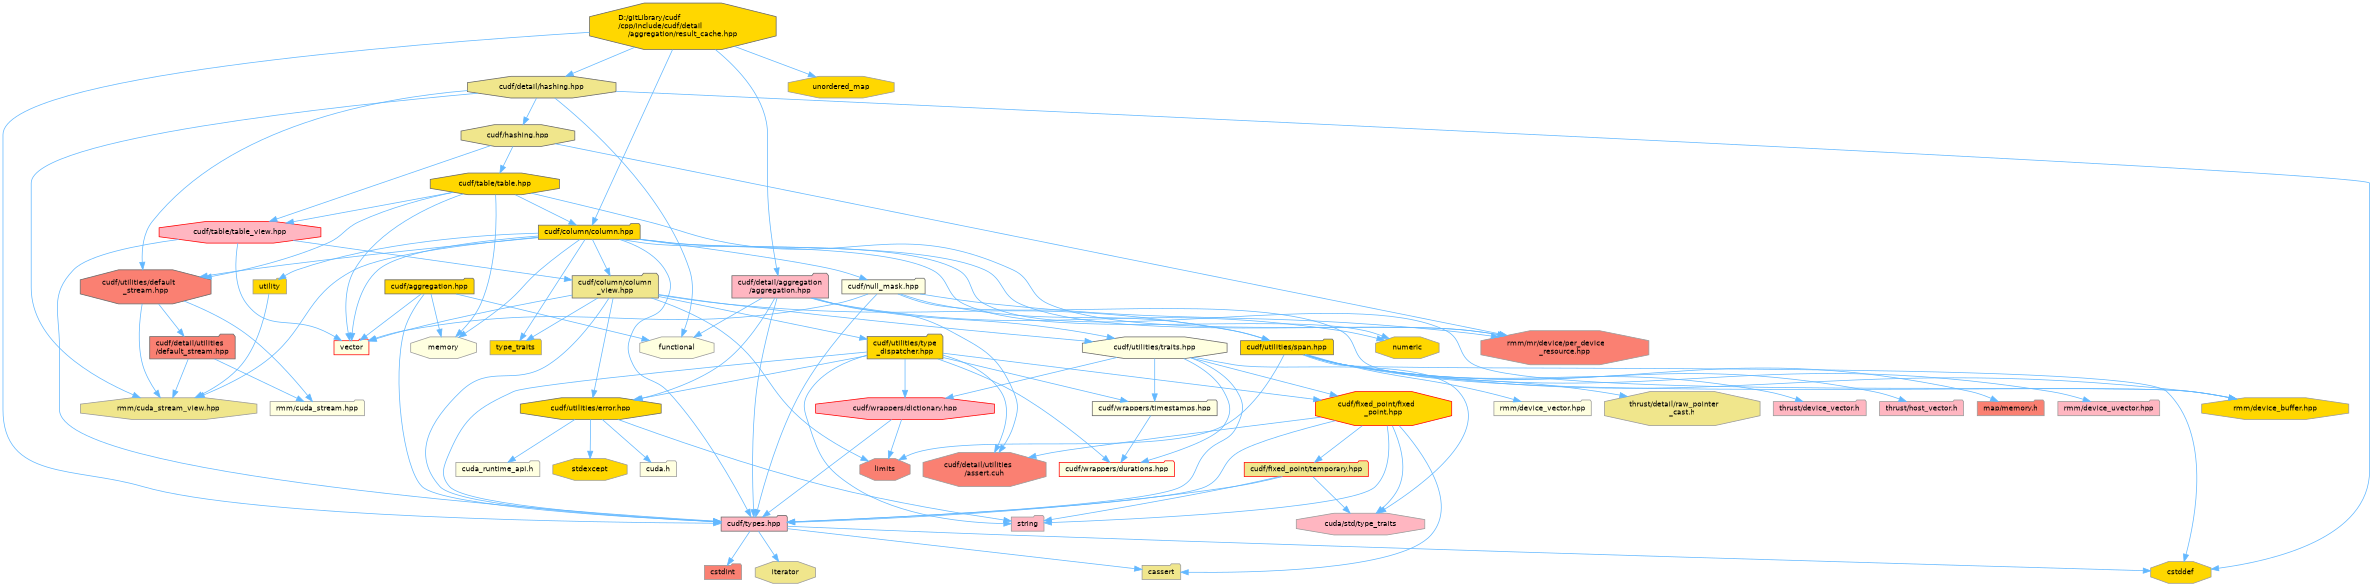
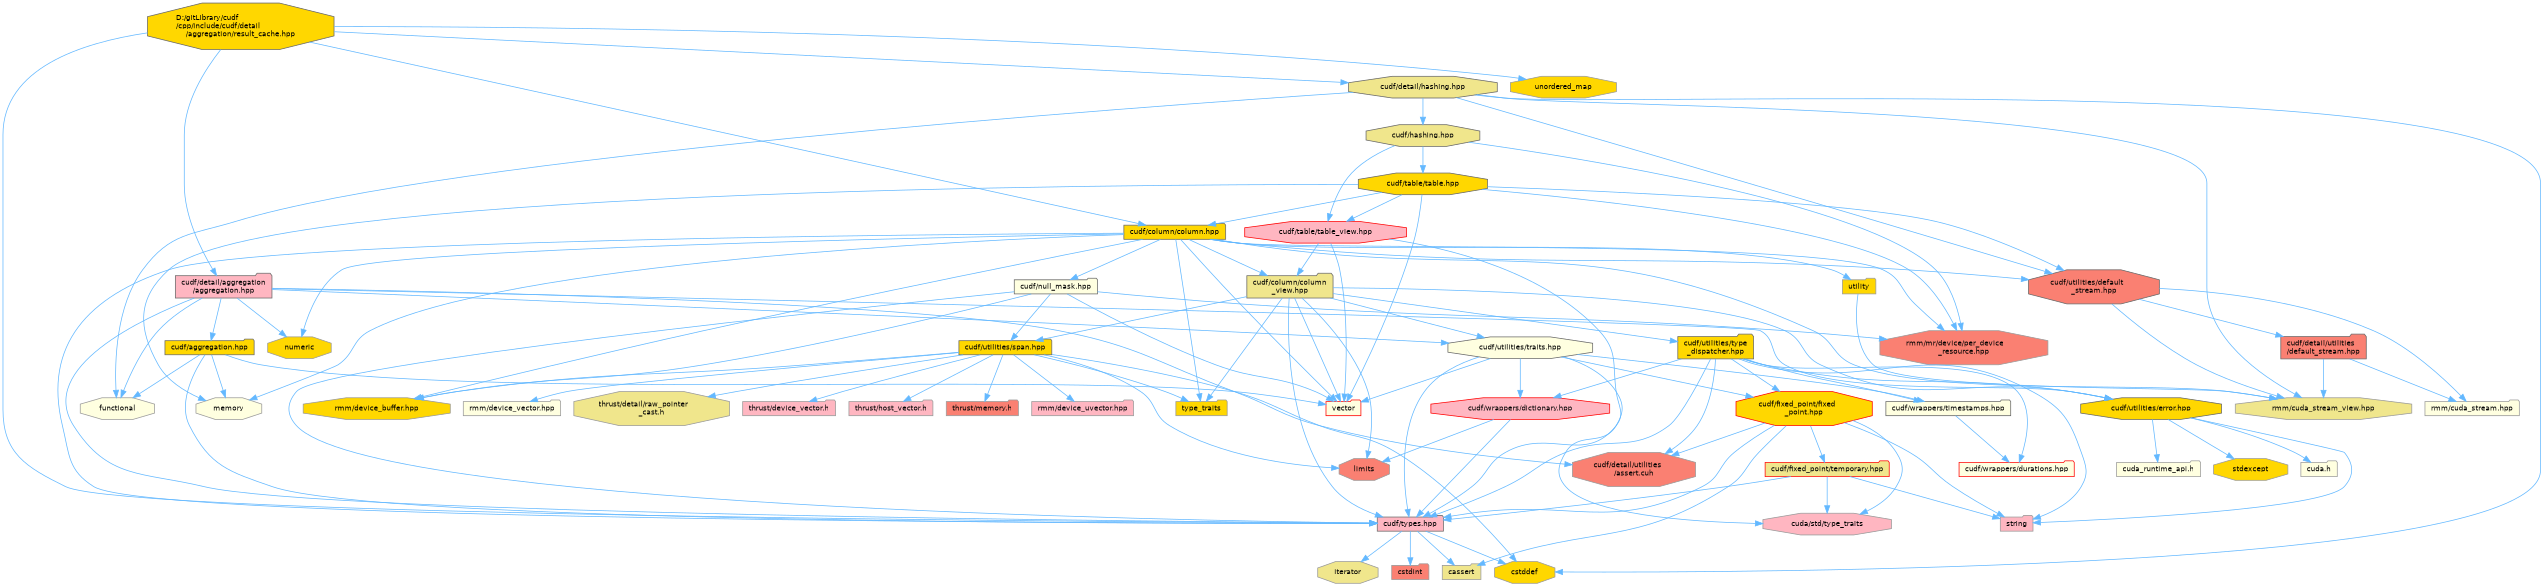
  digraph {
    node [color=grey60 fillcolor=gold fontname=Helvetica fontsize=10 shape=folder style=filled]
    edge [color=steelblue1 fontname=Helvetica fontsize=10 labelfontname=Helvetica labelfontsize=10 style=solid]
    n1 [color=gray40 fontcolor=black height=0.2 label="D:/gitLibrary/cudf\l/cpp/include/cudf/detail\l/aggregation/result_cache.hpp" shape=octagon width=0.4]
    n2 [color=grey40 height=0.2 label="cudf/column/column.hpp" width=0.4]
    n3 [color=grey40 fillcolor=lightpink height=0.2 label="cudf/types.hpp" width=0.4]
    n4 [color=grey40 fillcolor=lightpink height=0.2 label="cudf/detail/aggregation\l/aggregation.hpp" width=0.4]
    n5 [color=grey40 fillcolor=khaki height=0.2 label="cudf/detail/hashing.hpp" shape=octagon width=0.4]
    n6 [height=0.2 label=unordered_map shape=octagon width=0.4]
    n7 [color=grey40 fillcolor=khaki height=0.2 label="cudf/column/column\l_view.hpp" width=0.4]
    n8 [height=0.2 label="rmm/device_buffer.hpp" shape=octagon width=0.4]
    n9 [height=0.2 label=type_traits width=0.4]
    n10 [color=red fillcolor=lightyellow height=0.2 label=vector width=0.4]
    n11 [color=grey40 fillcolor=lightyellow height=0.2 label="cudf/null_mask.hpp" width=0.4]
    n12 [fillcolor=salmon height=0.2 label="rmm/mr/device/per_device\l_resource.hpp" shape=octagon width=0.4]
    n13 [color=grey40 fillcolor=salmon height=0.2 label="cudf/utilities/default\l_stream.hpp" shape=octagon width=0.4]
    n14 [fillcolor=khaki height=0.2 label="rmm/cuda_stream_view.hpp" shape=octagon width=0.4]
    n15 [fillcolor=lightyellow height=0.2 label=memory shape=octagon width=0.4]
    n16 [height=0.2 label=utility width=0.4]
    n17 [height=0.2 label=numeric shape=octagon width=0.4]
    n18 [fillcolor=khaki height=0.2 label=cassert width=0.4]
    n19 [height=0.2 label=cstddef shape=octagon width=0.4]
    n20 [fillcolor=salmon height=0.2 label=cstdint width=0.4]
    n21 [fillcolor=khaki height=0.2 label=iterator shape=octagon width=0.4]
    n22 [color=grey40 height=0.2 label="cudf/utilities/error.hpp" shape=octagon width=0.4]
    n23 [color=grey40 fillcolor=lightyellow height=0.2 label="cudf/utilities/traits.hpp" shape=octagon width=0.4]
    n24 [fillcolor=salmon height=0.2 label="cudf/detail/utilities\l/assert.cuh" shape=octagon width=0.4]
    n25 [color=grey40 height=0.2 label="cudf/aggregation.hpp" width=0.4]
    n26 [fillcolor=lightyellow height=0.2 label=functional shape=octagon width=0.4]
    n27 [color=grey40 fillcolor=khaki height=0.2 label="cudf/hashing.hpp" shape=octagon width=0.4]
    n28 [color=grey40 height=0.2 label="cudf/utilities/span.hpp" width=0.4]
    n29 [fillcolor=salmon height=0.2 label=limits shape=octagon width=0.4]
    n30 [color=grey40 height=0.2 label="cudf/utilities/type\l_dispatcher.hpp" width=0.4]
    n31 [fillcolor=lightpink height=0.2 label="rmm/device_uvector.hpp" width=0.4]
    n32 [color=grey40 fillcolor=salmon height=0.2 label="cudf/detail/utilities\l/default_stream.hpp" width=0.4]
    n33 [fillcolor=lightyellow height=0.2 label="rmm/cuda_stream.hpp" width=0.4]
    n34 [fillcolor=lightyellow height=0.2 label="cuda.h" width=0.4]
    n35 [fillcolor=lightyellow height=0.2 label="cuda_runtime_api.h" width=0.4]
    n36 [height=0.2 label=stdexcept shape=octagon width=0.4]
    n37 [fillcolor=lightpink height=0.2 label=string width=0.4]
    n38 [fillcolor=lightyellow height=0.2 label="rmm/device_vector.hpp" width=0.4]
    n39 [fillcolor=khaki height=0.2 label="thrust/detail/raw_pointer\l_cast.h" shape=octagon width=0.4]
    n40 [fillcolor=lightpink height=0.2 label="thrust/device_vector.h" width=0.4]
    n41 [fillcolor=lightpink height=0.2 label="thrust/host_vector.h" width=0.4]
-   n42 [fillcolor=salmon height=0.2 label="map/memory.h" width=0.4]
+   n42 [fillcolor=salmon height=0.2 label="thrust/memory.h" width=0.4]
    n43 [color=red height=0.2 label="cudf/fixed_point/fixed\l_point.hpp" shape=octagon width=0.4]
    n44 [fillcolor=lightpink height=0.2 label="cuda/std/type_traits" shape=octagon width=0.4]
    n45 [color=red fillcolor=lightpink height=0.2 label="cudf/wrappers/dictionary.hpp" shape=octagon width=0.4]
    n46 [color=red fillcolor=lightyellow height=0.2 label="cudf/wrappers/durations.hpp" width=0.4]
    n47 [color=grey40 fillcolor=lightyellow height=0.2 label="cudf/wrappers/timestamps.hpp" width=0.4]
    n48 [color=red fillcolor=khaki height=0.2 label="cudf/fixed_point/temporary.hpp" width=0.4]
    n49 [color=grey40 height=0.2 label="cudf/table/table.hpp" shape=octagon width=0.4]
    n50 [color=red fillcolor=lightpink height=0.2 label="cudf/table/table_view.hpp" shape=octagon width=0.4]
    n1 -> n2
    n1 -> n3
    n1 -> n4
    n1 -> n5
    n1 -> n6
    n2 -> n3
    n2 -> n7
    n2 -> n8
    n2 -> n9
    n2 -> n10
    n2 -> n11
    n2 -> n12
    n2 -> n13
    n2 -> n14
    n2 -> n15
    n2 -> n16
    n2 -> n17
    n3 -> n18
    n3 -> n19
    n3 -> n20
    n3 -> n21
    n4 -> n3
    n4 -> n17
    n4 -> n22
    n4 -> n23
    n4 -> n24
+   n4 -> n25
    n4 -> n26
    n5 -> n13
    n5 -> n14
    n5 -> n19
    n5 -> n26
    n5 -> n27
    n7 -> n3
    n7 -> n9
    n7 -> n10
    n7 -> n22
    n7 -> n23
    n7 -> n28
    n7 -> n29
    n7 -> n30
    n11 -> n3
    n11 -> n8
    n11 -> n10
    n11 -> n12
    n11 -> n28
    n13 -> n14
    n13 -> n32
    n13 -> n33
    n16 -> n14
    n22 -> n34
    n22 -> n35
    n22 -> n36
    n22 -> n37
    n23 -> n3
    n23 -> n43
    n23 -> n44
    n23 -> n45
-   n23 -> n46
+   n23 -> n10
    n23 -> n47
    n25 -> n3
    n25 -> n10
    n25 -> n15
    n25 -> n26
    n27 -> n12
    n27 -> n49
    n27 -> n50
    n28 -> n8
+   n28 -> n9
    n28 -> n19
    n28 -> n29
    n28 -> n31
    n28 -> n38
    n28 -> n39
    n28 -> n40
    n28 -> n41
    n28 -> n42
    n30 -> n3
    n30 -> n22
    n30 -> n24
    n30 -> n37
    n30 -> n43
    n30 -> n45
    n30 -> n46
    n30 -> n47
    n32 -> n14
    n32 -> n33
    n43 -> n3
    n43 -> n18
    n43 -> n24
    n43 -> n37
    n43 -> n44
    n43 -> n48
    n45 -> n3
    n45 -> n29
    n47 -> n46
    n48 -> n3
    n48 -> n37
    n48 -> n44
    n49 -> n2
    n49 -> n10
    n49 -> n12
    n49 -> n13
    n49 -> n15
    n49 -> n50
    n50 -> n3
    n50 -> n7
    n50 -> n10
  }
